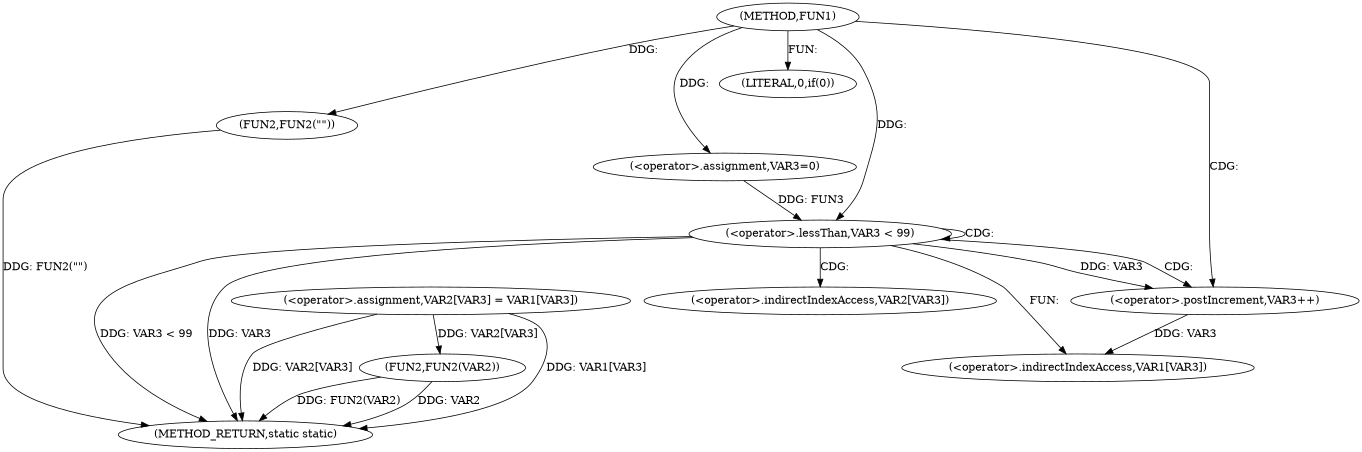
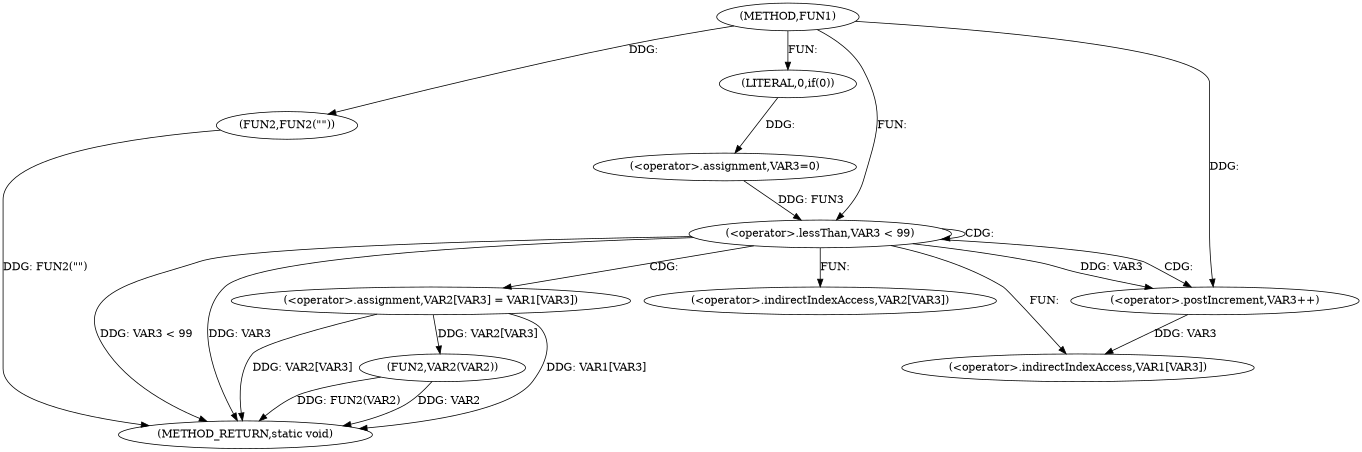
  digraph {
    n1 [label="(METHOD,FUN1)"]
    n2 [label="(LITERAL,0,if(0))"]
    n3 [label="(FUN2,FUN2(\"\"))"]
    n4 [label="(<operator>.assignment,VAR3=0)"]
    n5 [label="(<operator>.lessThan,VAR3 < 99)"]
    n6 [label="(<operator>.postIncrement,VAR3++)"]
-   n7 [label="(METHOD_RETURN,static static)"]
+   n7 [label="(METHOD_RETURN,static void)"]
    n8 [label="(<operator>.assignment,VAR2[VAR3] = VAR1[VAR3])"]
    n9 [label="(<operator>.indirectIndexAccess,VAR2[VAR3])"]
    n10 [label="(<operator>.indirectIndexAccess,VAR1[VAR3])"]
-   n11 [label="(FUN2,FUN2(VAR2))"]
+   n11 [label="(FUN2,VAR2(VAR2))"]
    n1 -> n2 [label="FUN: "]
    n1 -> n3 [label="DDG: "]
-   n1 -> n4 [label="DDG: "]
-   n1 -> n5 [label="DDG: "]
-   n1 -> n6 [label="CDG: "]
+   n2 -> n4 [label="DDG: "]
+   n1 -> n5 [label="FUN: "]
+   n1 -> n6 [label="DDG: "]
    n3 -> n7 [label="DDG: FUN2(\"\")"]
    n4 -> n5 [label="DDG: FUN3"]
    n5 -> n5 [label="CDG: "]
    n5 -> n6 [label="DDG: VAR3"]
    n5 -> n6 [label="CDG: "]
    n5 -> n7 [label="DDG: VAR3 < 99"]
    n5 -> n7 [label="DDG: VAR3"]
-   n5 -> n9 [label="CDG: "]
+   n5 -> n8 [label="CDG: "]
+   n5 -> n9 [label="FUN: "]
    n5 -> n10 [label="FUN: "]
    n6 -> n10 [label="DDG: VAR3"]
    n8 -> n7 [label="DDG: VAR1[VAR3]"]
    n8 -> n7 [label="DDG: VAR2[VAR3]"]
    n8 -> n11 [label="DDG: VAR2[VAR3]"]
    n11 -> n7 [label="DDG: FUN2(VAR2)"]
    n11 -> n7 [label="DDG: VAR2"]
  }
